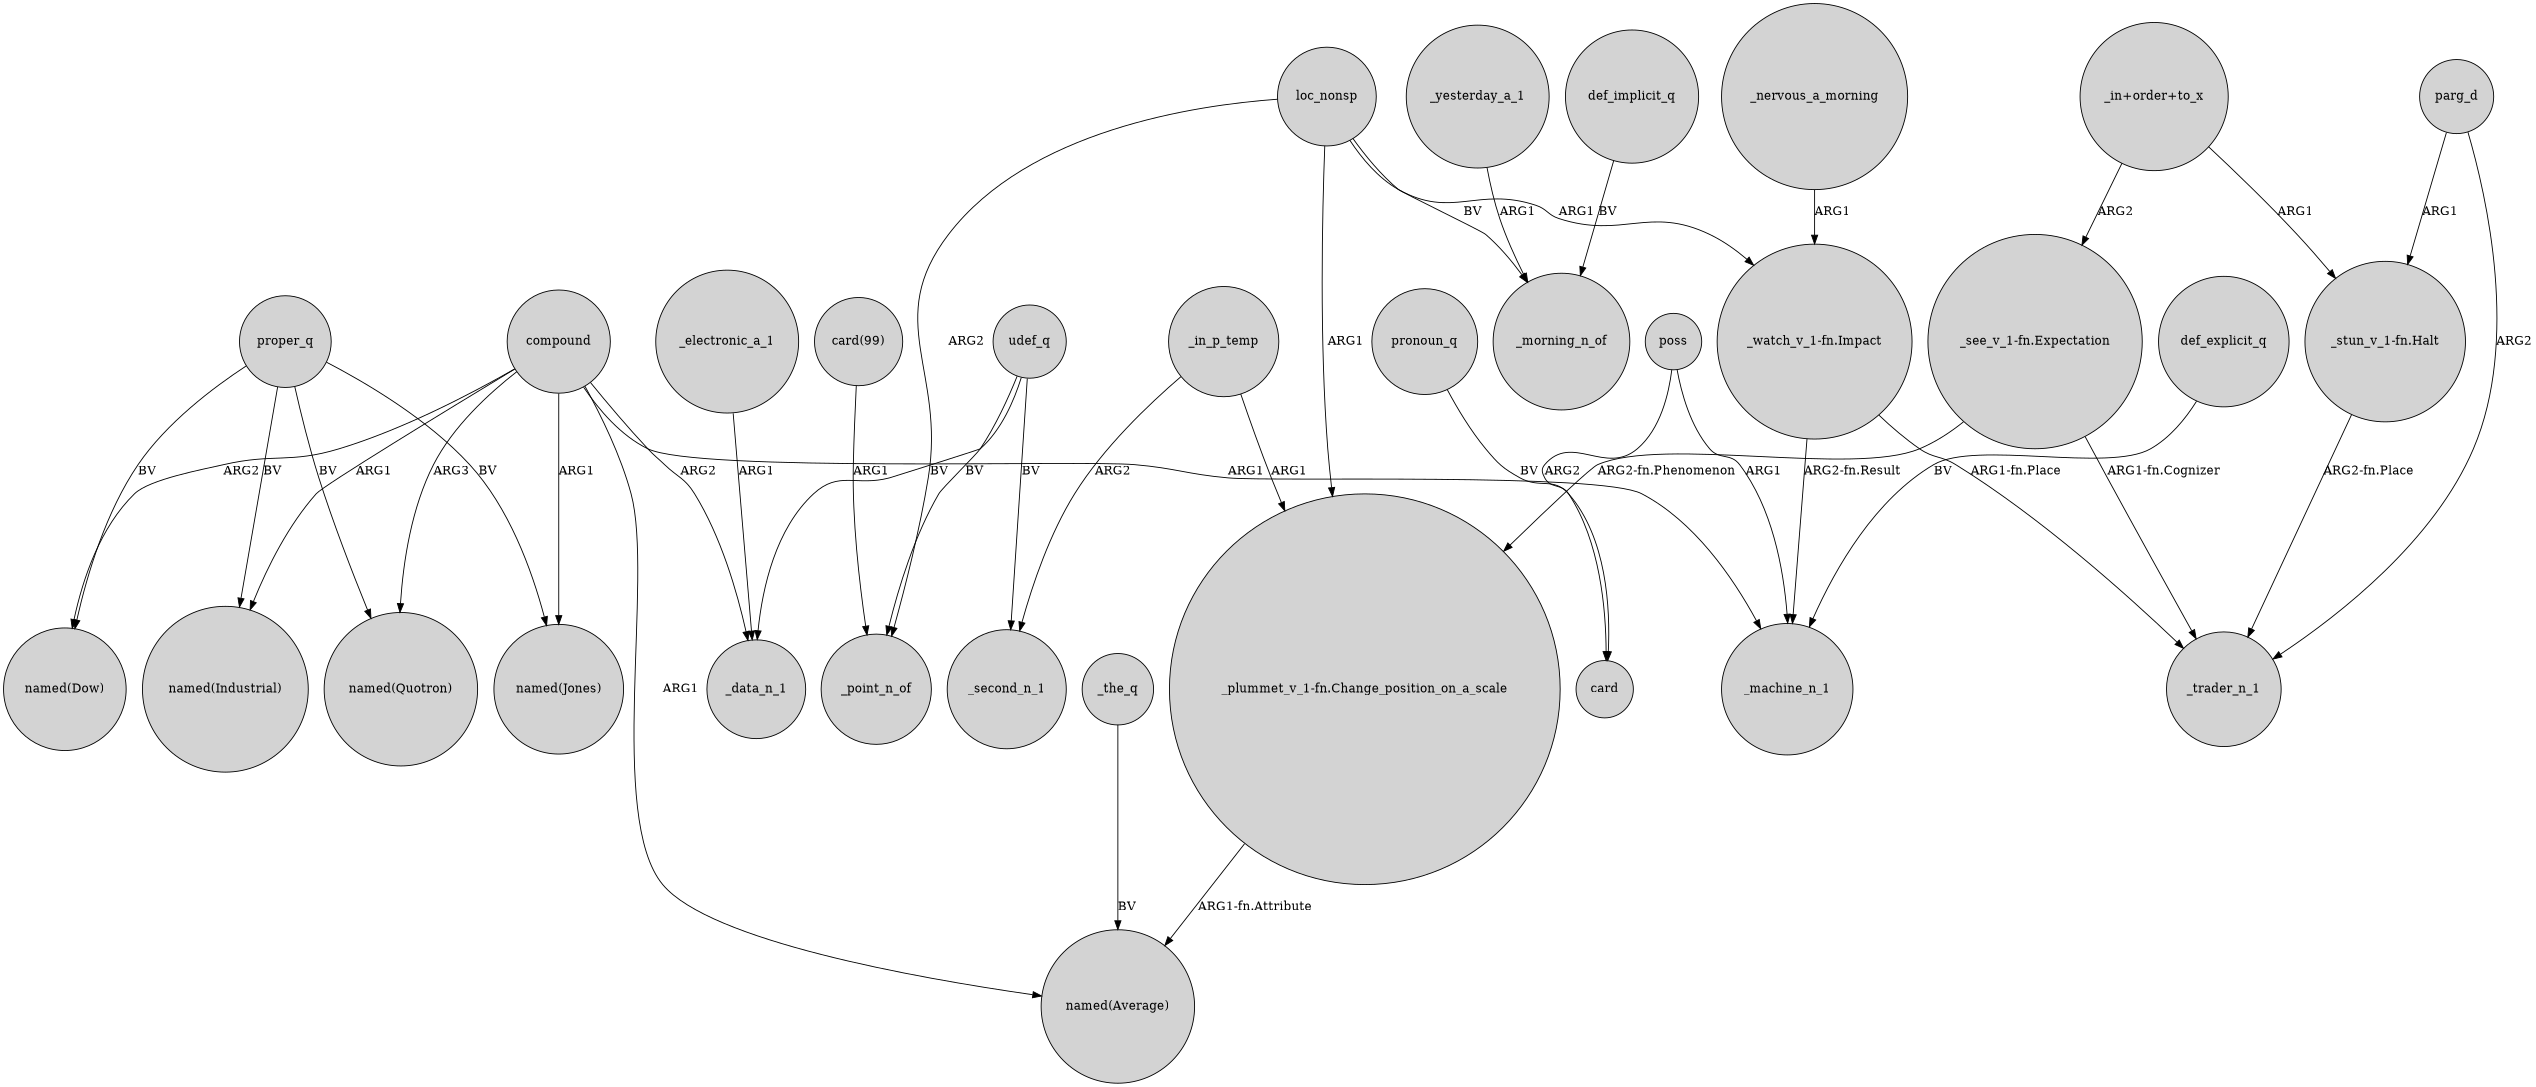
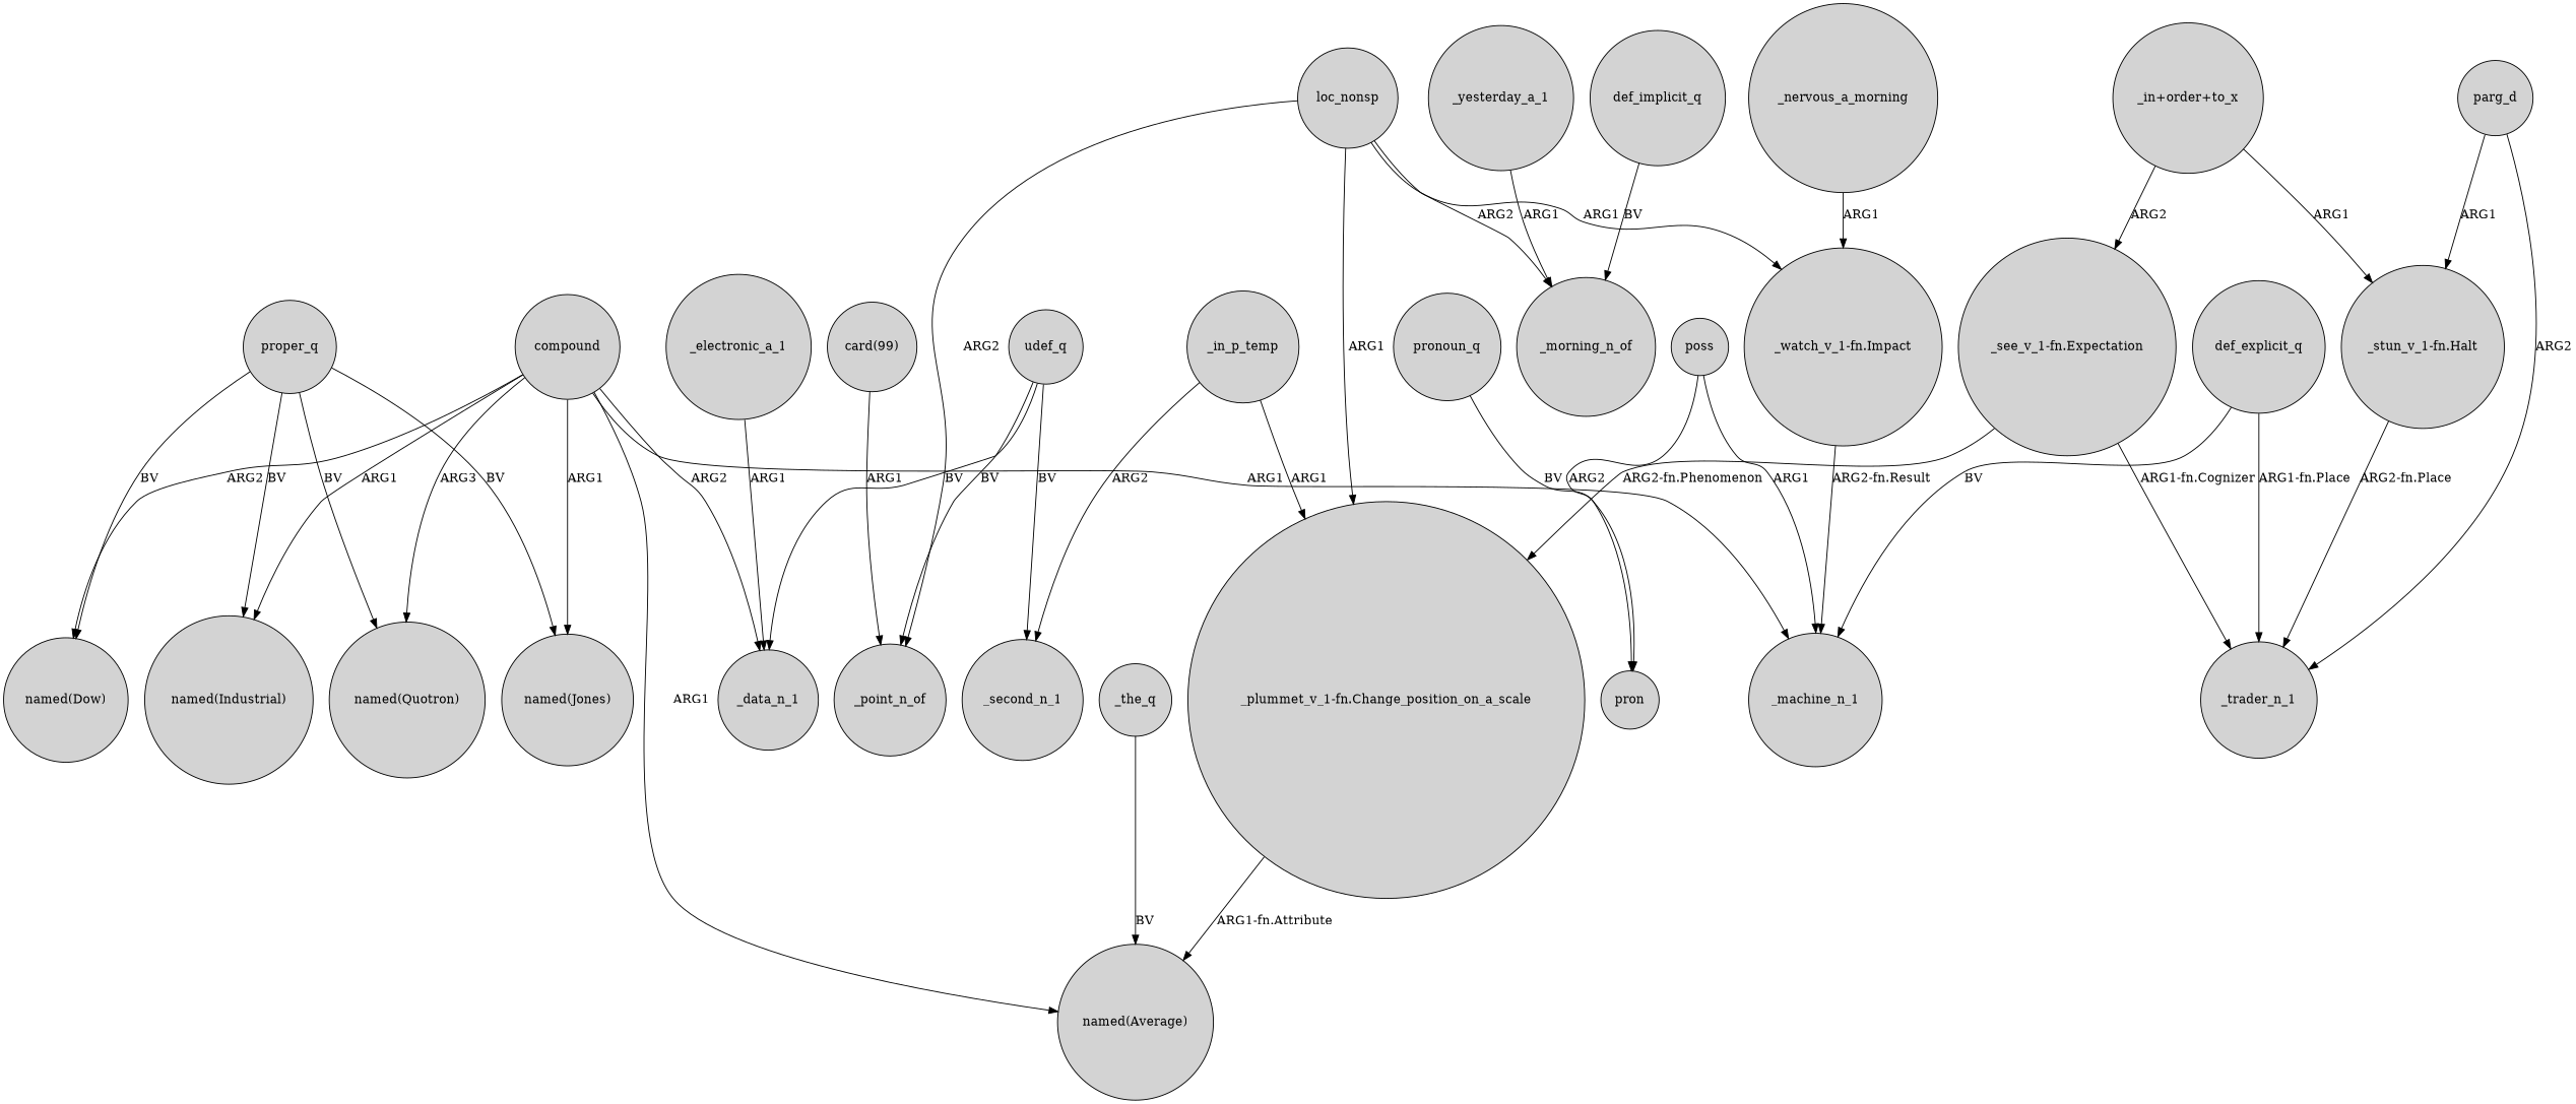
  digraph {
    node [shape=circle style=filled]
    compound
    "named(Quotron)"
    "named(Jones)"
    _machine_n_1
    "named(Average)"
    "named(Industrial)"
    _data_n_1
    "named(Dow)"
    "_plummet_v_1-fn.Change_position_on_a_scale"
    loc_nonsp
    _morning_n_of
    "_watch_v_1-fn.Impact"
    _point_n_of
    _trader_n_1
    def_explicit_q
    "_in+order+to_x"
    "_see_v_1-fn.Expectation"
    "_stun_v_1-fn.Halt"
    udef_q
    _second_n_1
    parg_d
    n22 [label=_nervous_a_morning]
    _in_p_temp
    pronoun_q
-   pron [label=card]
+   pron
    poss
    proper_q
    def_implicit_q
    _electronic_a_1
    _the_q
    "card(99)"
    _yesterday_a_1
    compound -> "named(Quotron)" [label=ARG3]
    compound -> "named(Jones)" [label=ARG1]
    compound -> _machine_n_1 [label=ARG1]
    compound -> "named(Average)" [label=ARG1]
    compound -> "named(Industrial)" [label=ARG1]
    compound -> _data_n_1 [label=ARG2]
    compound -> "named(Dow)" [label=ARG2]
    "_plummet_v_1-fn.Change_position_on_a_scale" -> "named(Average)" [label="ARG1-fn.Attribute"]
    loc_nonsp -> "_plummet_v_1-fn.Change_position_on_a_scale" [label=ARG1]
-   loc_nonsp -> _morning_n_of [label=BV]
+   loc_nonsp -> _morning_n_of [label=ARG2]
    loc_nonsp -> "_watch_v_1-fn.Impact" [label=ARG1]
    loc_nonsp -> _point_n_of [label=ARG2]
    "_watch_v_1-fn.Impact" -> _machine_n_1 [label="ARG2-fn.Result"]
-   "_watch_v_1-fn.Impact" -> _trader_n_1 [label="ARG1-fn.Place"]
+   def_explicit_q -> _trader_n_1 [label="ARG1-fn.Place"]
    def_explicit_q -> _machine_n_1 [label=BV]
    "_in+order+to_x" -> "_see_v_1-fn.Expectation" [label=ARG2]
    "_in+order+to_x" -> "_stun_v_1-fn.Halt" [label=ARG1]
    "_see_v_1-fn.Expectation" -> "_plummet_v_1-fn.Change_position_on_a_scale" [label="ARG2-fn.Phenomenon"]
    "_see_v_1-fn.Expectation" -> _trader_n_1 [label="ARG1-fn.Cognizer"]
    "_stun_v_1-fn.Halt" -> _trader_n_1 [label="ARG2-fn.Place"]
    udef_q -> _data_n_1 [label=BV]
    udef_q -> _point_n_of [label=BV]
    udef_q -> _second_n_1 [label=BV]
    parg_d -> _trader_n_1 [label=ARG2]
    parg_d -> "_stun_v_1-fn.Halt" [label=ARG1]
    n22 -> "_watch_v_1-fn.Impact" [label=ARG1]
    _in_p_temp -> "_plummet_v_1-fn.Change_position_on_a_scale" [label=ARG1]
    _in_p_temp -> _second_n_1 [label=ARG2]
    pronoun_q -> pron [label=BV]
    poss -> _machine_n_1 [label=ARG1]
    poss -> pron [label=ARG2]
    proper_q -> "named(Quotron)" [label=BV]
    proper_q -> "named(Jones)" [label=BV]
    proper_q -> "named(Industrial)" [label=BV]
    proper_q -> "named(Dow)" [label=BV]
    def_implicit_q -> _morning_n_of [label=BV]
    _electronic_a_1 -> _data_n_1 [label=ARG1]
    _the_q -> "named(Average)" [label=BV]
    "card(99)" -> _point_n_of [label=ARG1]
    _yesterday_a_1 -> _morning_n_of [label=ARG1]
  }
